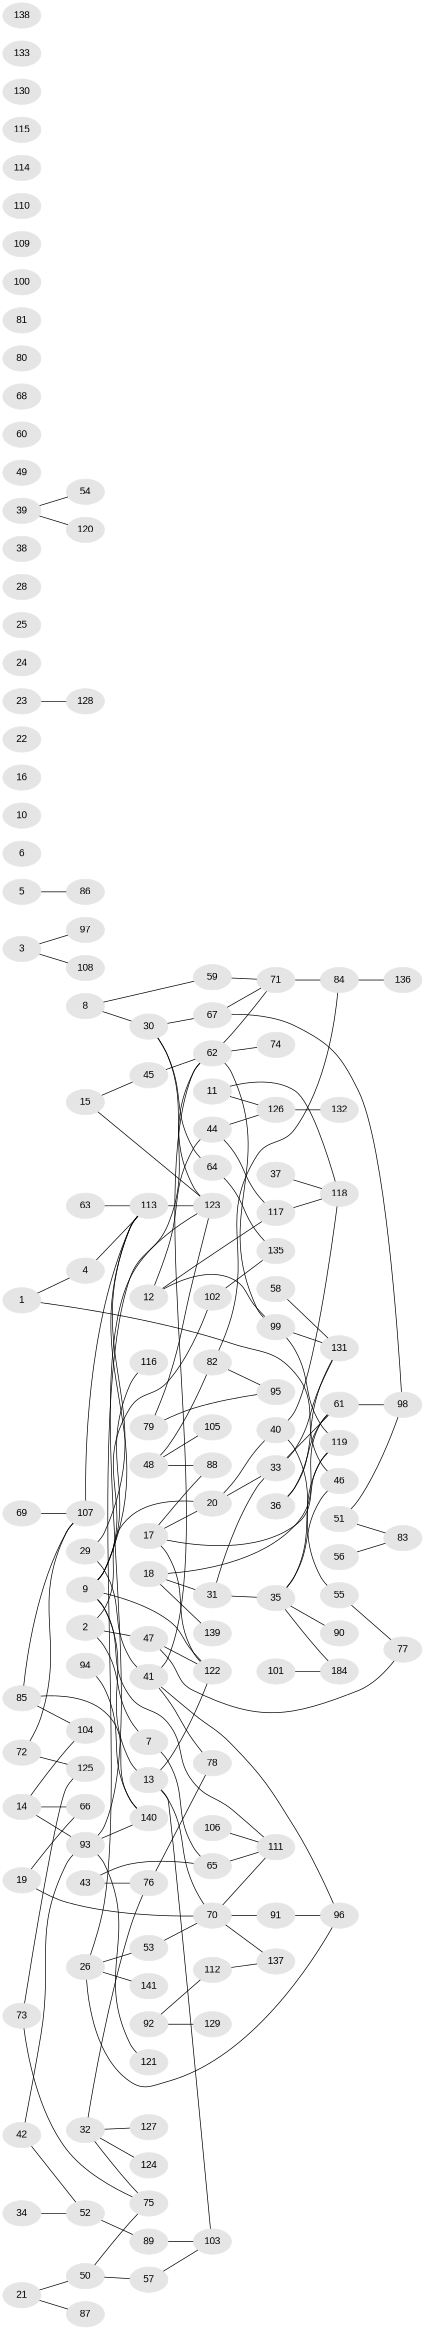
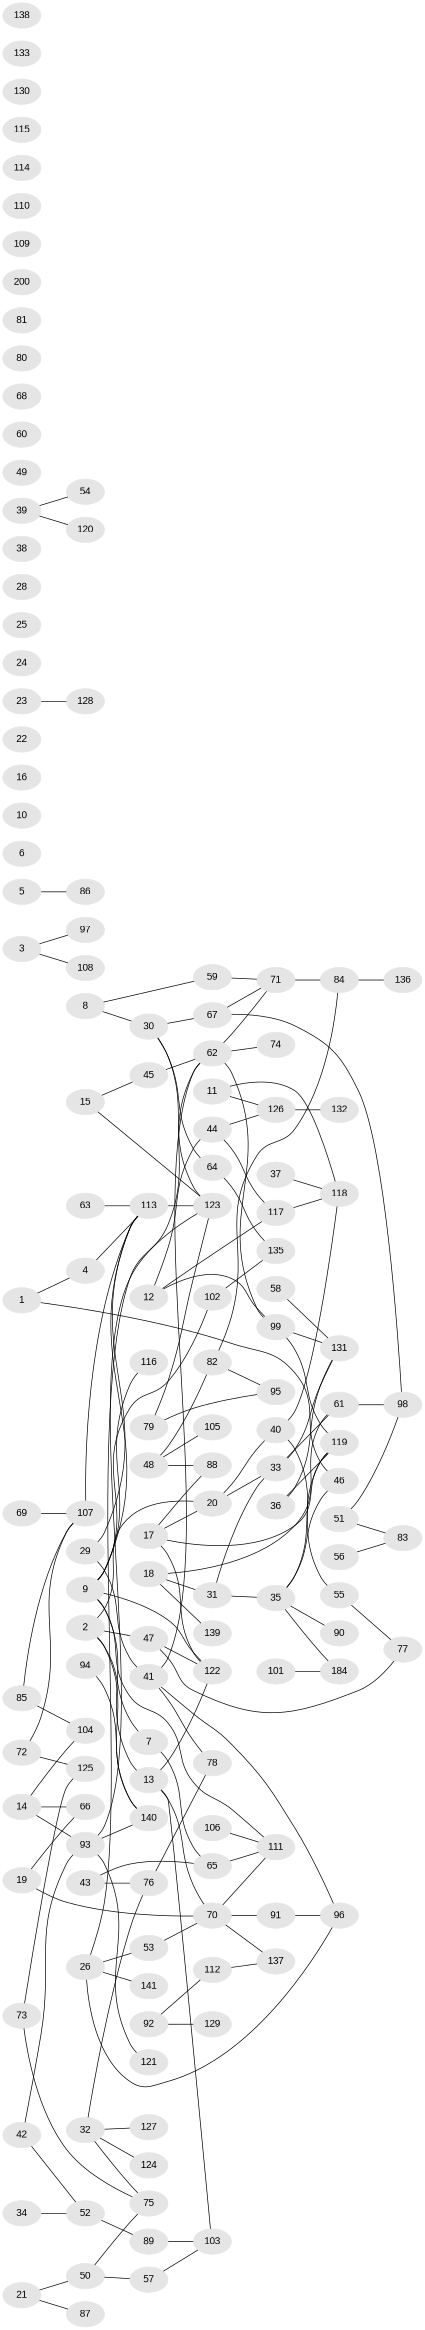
  graph {
    fontname="Liberation Sans"
    rankdir=LR
    node [color=gray90 fontname="Liberation Sans" style=filled]
    edge [fontname="Liberation Sans"]
    1
    4
    46
    113
    2
    7
    20
    47
    140
    65
    33
    40
    122
    77
    3
    97
    108
    123
    5
    86
    6
    111
    8
    30
    59
    64
    67
    71
    9
    13
    102
    116
    70
    103
    135
    10
    11
    118
    126
    132
    12
    44
    99
    117
    119
    131
    91
    137
    14
    66
    93
    104
    121
    15
    45
    62
    16
    17
    88
    18
    31
    61
    139
    35
    98
    19
    55
    21
    50
    87
    75
    57
    22
    23
    128
    24
    25
    26
    53
    96
    141
    74
    94
    28
    29
    41
    78
    90
    n89 [label=184]
    32
    76
    124
    127
    34
    52
    89
    36
    37
    38
    39
    54
    120
    42
    43
    48
    82
    105
    84
    95
    49
    51
    83
    56
    58
    60
    63
    68
    69
    107
    136
    72
    125
    73
    79
    80
    81
    85
    92
    112
    129
-   100
+   100 [label=200]
    101
    106
    109
    110
    114
    115
    130
    133
    138
    1 -- 4
    1 -- 46
    4 -- 113
    113 -- 123
    2 -- 7
    2 -- 20
    2 -- 47
-   85 -- 140
+   2 -- 140
    7 -- 65
    20 -- 33
    20 -- 40
    47 -- 122
    47 -- 77
    65 -- 111
    33 -- 131
    33 -- 61
    40 -- 118
    40 -- 55
    3 -- 97
    3 -- 108
    5 -- 86
    8 -- 30
    8 -- 59
    30 -- 123
    30 -- 64
    30 -- 67
    59 -- 71
    64 -- 135
    67 -- 71
    67 -- 98
    71 -- 84
    9 -- 113
    9 -- 122
    9 -- 111
    9 -- 13
    9 -- 102
    9 -- 116
    13 -- 122
    13 -- 70
    13 -- 103
    102 -- 135
    70 -- 111
    70 -- 91
    70 -- 137
    11 -- 118
    11 -- 126
    126 -- 132
    12 -- 44
    12 -- 99
    12 -- 117
    44 -- 126
    44 -- 117
    99 -- 119
    99 -- 131
    117 -- 118
    91 -- 96
    14 -- 66
    14 -- 93
    14 -- 104
    93 -- 140
    93 -- 123
    93 -- 121
    15 -- 123
    15 -- 45
    45 -- 62
    62 -- 71
    62 -- 99
    62 -- 74
    17 -- 20
    17 -- 122
    17 -- 119
    17 -- 88
    18 -- 31
    18 -- 61
    18 -- 139
    31 -- 33
    31 -- 35
    61 -- 98
    35 -- 46
    35 -- 119
    35 -- 90
    35 -- n89
    19 -- 70
    19 -- 66
    55 -- 77
    21 -- 50
    21 -- 87
    50 -- 75
    50 -- 57
    57 -- 103
    23 -- 128
    26 -- 62
    26 -- 53
    26 -- 96
    26 -- 141
    53 -- 70
    94 -- 140
    29 -- 113
    29 -- 41
    41 -- 62
    41 -- 96
    41 -- 78
    32 -- 75
    32 -- 76
    32 -- 124
    32 -- 127
    76 -- 78
    34 -- 52
    52 -- 89
    89 -- 103
    36 -- 131
-   36 -- 61
+   36 -- 119
    37 -- 118
    39 -- 54
    39 -- 120
    42 -- 93
    42 -- 52
    43 -- 65
    43 -- 76
    48 -- 88
    48 -- 82
    48 -- 105
    82 -- 84
    82 -- 95
    84 -- 136
    51 -- 98
    51 -- 83
    56 -- 83
    58 -- 131
    63 -- 113
    69 -- 107
    107 -- 113
    72 -- 107
    72 -- 125
    73 -- 75
    73 -- 125
    79 -- 123
    79 -- 95
    85 -- 104
    85 -- 107
    92 -- 112
    92 -- 129
    112 -- 137
    101 -- n89
    106 -- 111
  }
